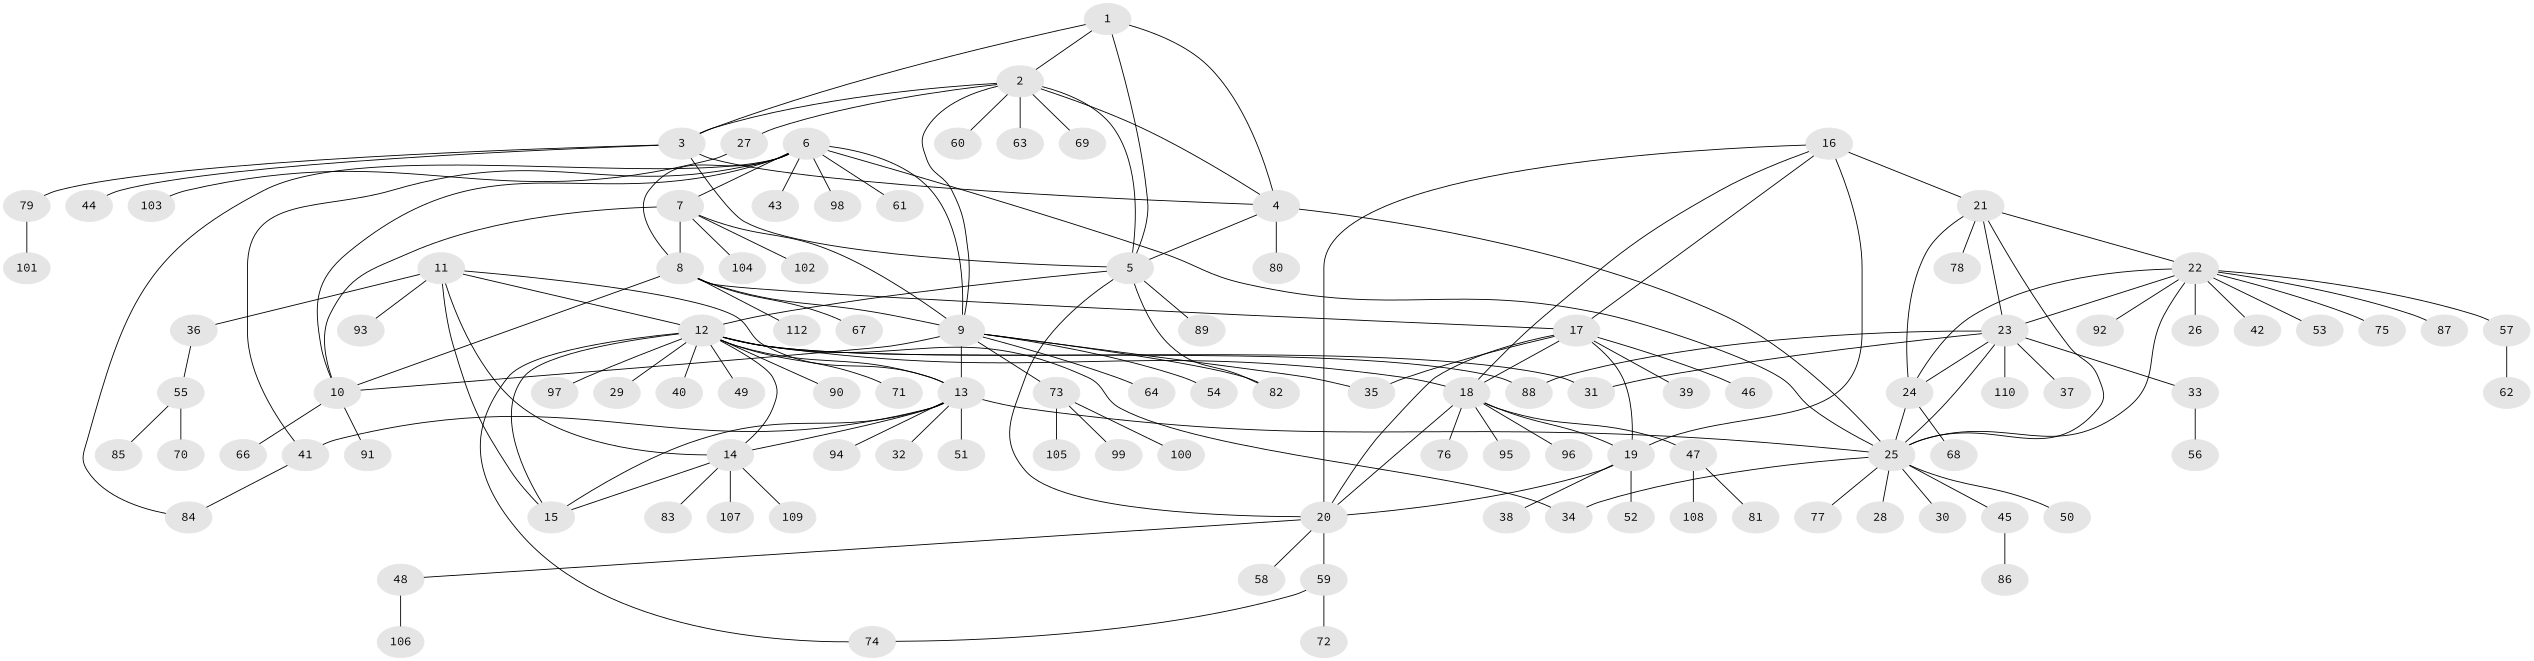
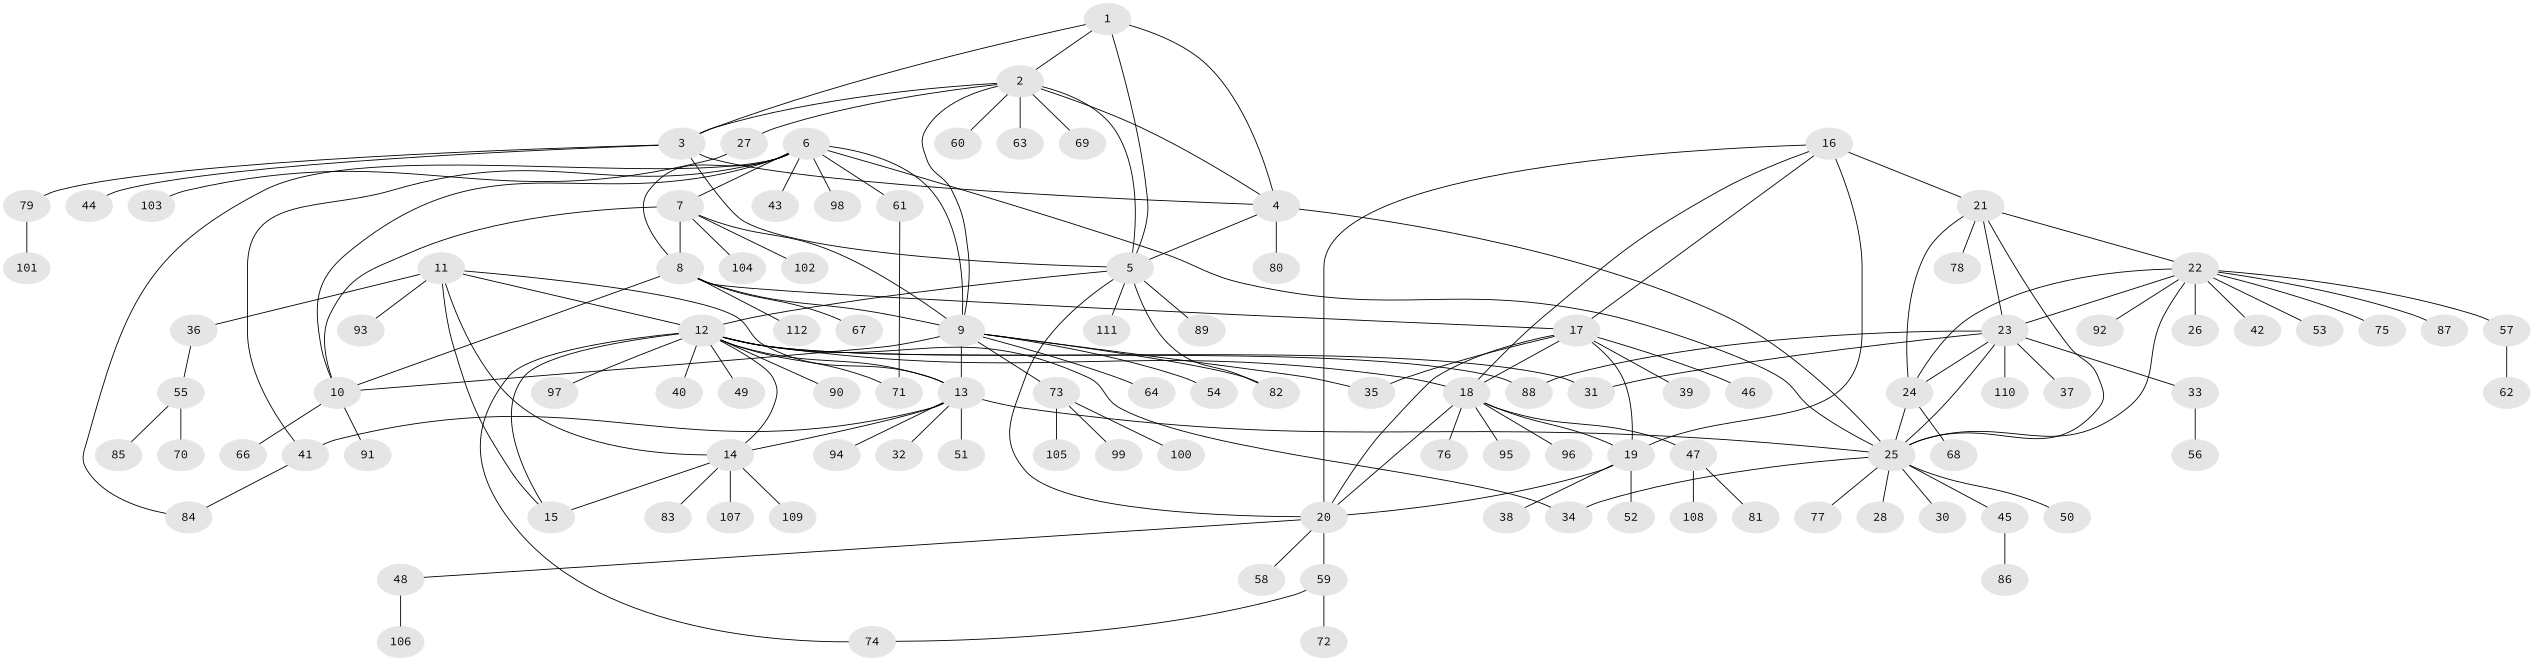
  graph {
    fontname="Source Code Pro"
    node [color=gray90 fontname="Source Code Pro" style=filled]
    edge [fontname="Source Code Pro"]
    1
    2
    3
    4
    5
    9
    27
    60
    63
    69
    44
    79
    25
    80
    12
    20
    82
    89
+   111
    10
    13
    35
    54
    64
    73
    103
    101
    34
    28
    30
    45
    50
    77
    14
    15
    18
-   29
    31
    40
    49
    71
    74
    88
    90
    97
    48
    58
    59
    6
    7
    8
    41
    43
    61
    84
    98
    102
    104
    17
    67
    112
    66
    91
    19
    39
    46
    32
    51
    94
    99
    100
    105
    11
    36
    93
    83
    107
    109
    55
    47
    76
    95
    96
    16
    21
    38
    52
    22
    23
    24
    78
    81
    108
    106
    72
    26
    42
    53
    57
    75
    87
    92
    33
    37
    110
    68
    62
    56
    86
    70
    85
    1 -- 2
    1 -- 3
    1 -- 4
    1 -- 5
    2 -- 3
    2 -- 4
    2 -- 5
    2 -- 9
    2 -- 27
    2 -- 60
    2 -- 63
    2 -- 69
    3 -- 4
    3 -- 5
    3 -- 44
    3 -- 79
    4 -- 5
    4 -- 25
    4 -- 80
    5 -- 12
    5 -- 20
    5 -- 82
    5 -- 89
+   5 -- 111
    9 -- 82
    9 -- 10
    9 -- 13
    9 -- 35
    9 -- 54
    9 -- 64
    9 -- 73
    27 -- 103
    79 -- 101
    25 -- 34
    25 -- 28
    25 -- 30
    25 -- 45
    25 -- 50
    25 -- 77
    12 -- 13
    12 -- 34
    12 -- 14
    12 -- 15
    12 -- 18
-   12 -- 29
    12 -- 31
    12 -- 40
    12 -- 49
    12 -- 71
    12 -- 74
    12 -- 88
    12 -- 90
    12 -- 97
    20 -- 48
    20 -- 58
    20 -- 59
    10 -- 66
    10 -- 91
    13 -- 25
    13 -- 14
-   13 -- 15
    13 -- 41
    13 -- 32
    13 -- 51
    13 -- 94
    73 -- 99
    73 -- 100
    73 -- 105
    45 -- 86
    14 -- 15
    14 -- 83
    14 -- 107
    14 -- 109
    18 -- 20
    18 -- 19
    18 -- 47
    18 -- 76
    18 -- 95
    18 -- 96
    48 -- 106
    59 -- 74
    59 -- 72
    6 -- 9
    6 -- 25
    6 -- 10
    6 -- 7
    6 -- 8
    6 -- 41
    6 -- 43
    6 -- 61
    6 -- 84
    6 -- 98
    7 -- 9
    7 -- 10
    7 -- 8
    7 -- 102
    7 -- 104
    8 -- 9
    8 -- 10
    8 -- 17
    8 -- 67
    8 -- 112
    41 -- 84
+   61 -- 71
    17 -- 20
    17 -- 35
    17 -- 18
    17 -- 19
    17 -- 39
    17 -- 46
    19 -- 20
    19 -- 38
    19 -- 52
    11 -- 12
    11 -- 13
    11 -- 14
    11 -- 15
    11 -- 36
    11 -- 93
    36 -- 55
    55 -- 70
    55 -- 85
    47 -- 81
    47 -- 108
    16 -- 20
    16 -- 18
    16 -- 17
    16 -- 19
    16 -- 21
    21 -- 25
    21 -- 22
    21 -- 23
    21 -- 24
    21 -- 78
    22 -- 25
    22 -- 23
    22 -- 24
    22 -- 26
    22 -- 42
    22 -- 53
    22 -- 57
    22 -- 75
    22 -- 87
    22 -- 92
    23 -- 25
    23 -- 31
    23 -- 88
    23 -- 24
    23 -- 33
    23 -- 37
    23 -- 110
    24 -- 25
    24 -- 68
    57 -- 62
    33 -- 56
  }
